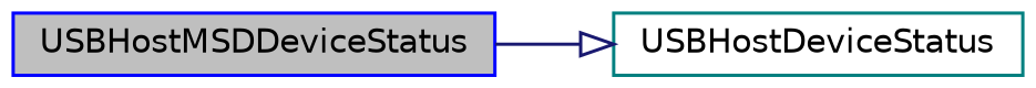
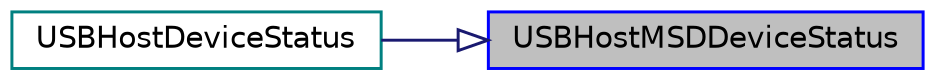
  digraph {
    rankdir=LR
    node [fontname=Helvetica fontsize=10 shape=box style=filled]
    n1 [color=blue fillcolor=grey75 fontcolor=black height=0.2 label=USBHostMSDDeviceStatus width=0.4]
    n2 [color=teal fillcolor=white height=0.2 label=USBHostDeviceStatus width=0.4]
-   n1 -> n2 [color=midnightblue fontname=Helvetica fontsize=10 labelfontname=Helvetica labelfontsize=10 style=solid arrowhead=onormal]
+   n2 -> n1 [color=midnightblue fontname=Helvetica fontsize=10 labelfontname=Helvetica labelfontsize=10 style=solid arrowhead=onormal]
  }
